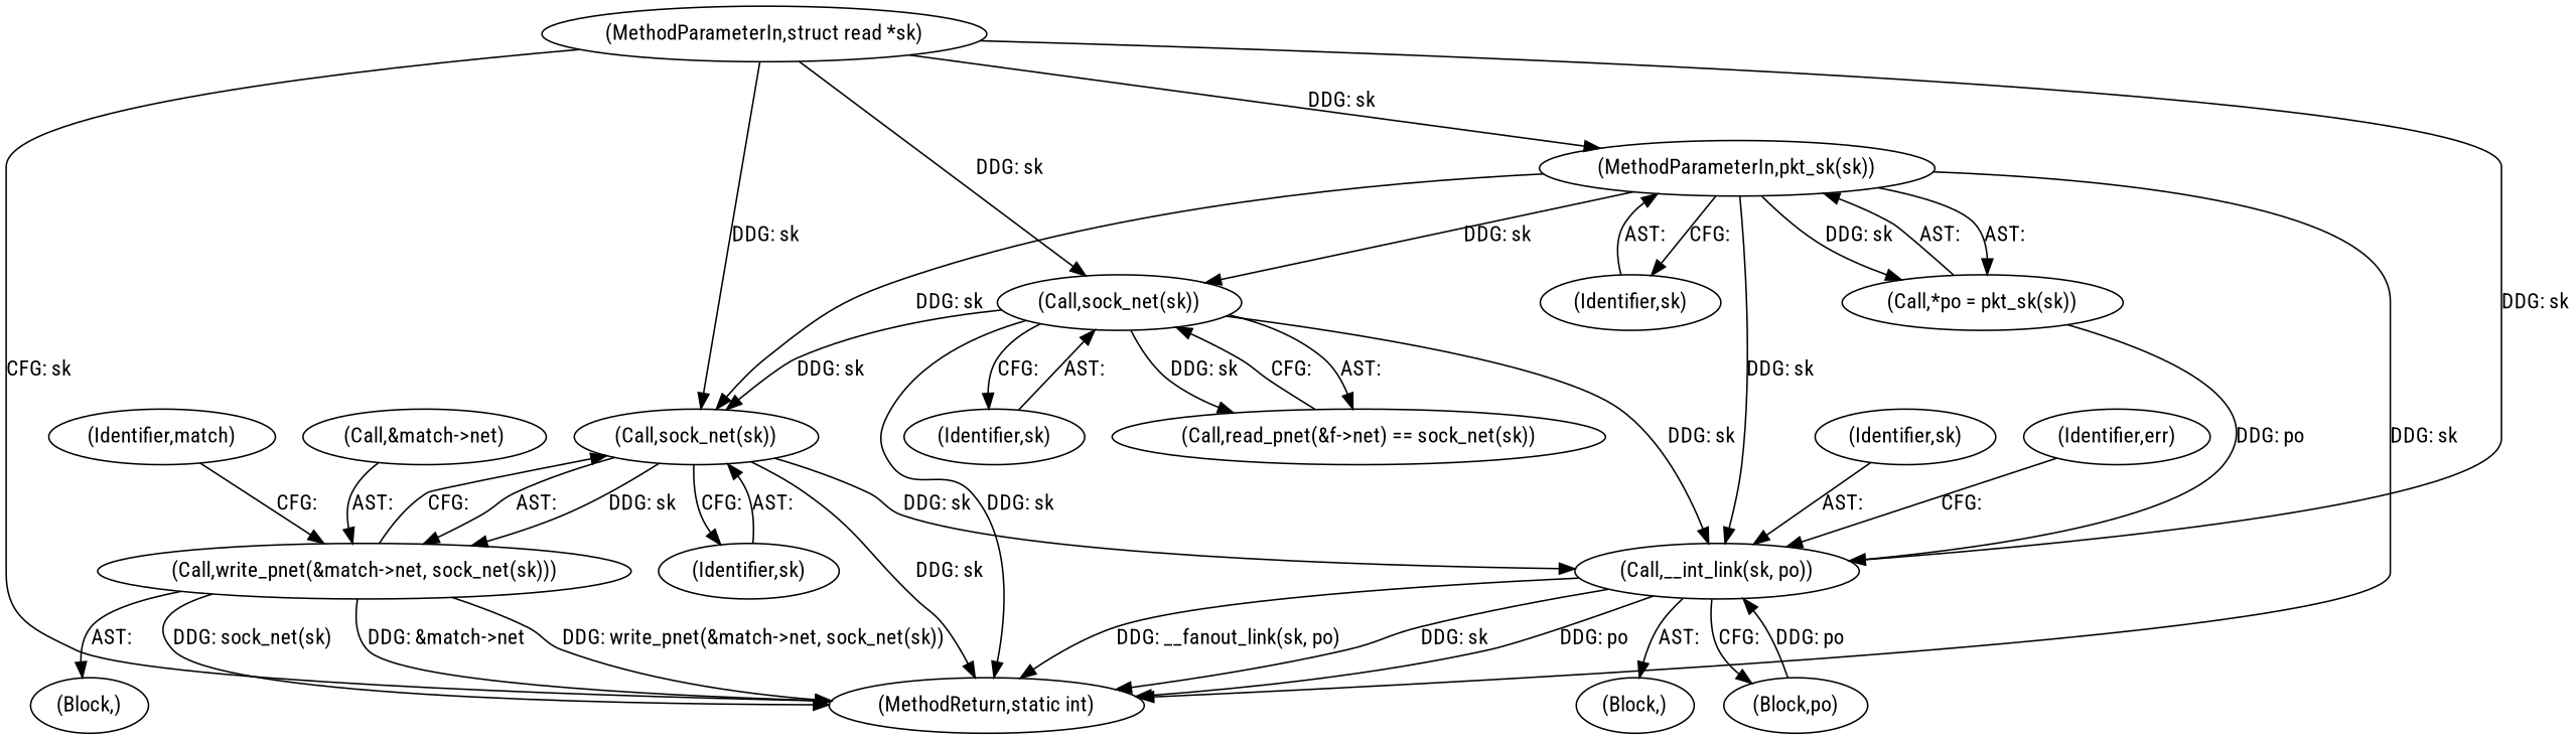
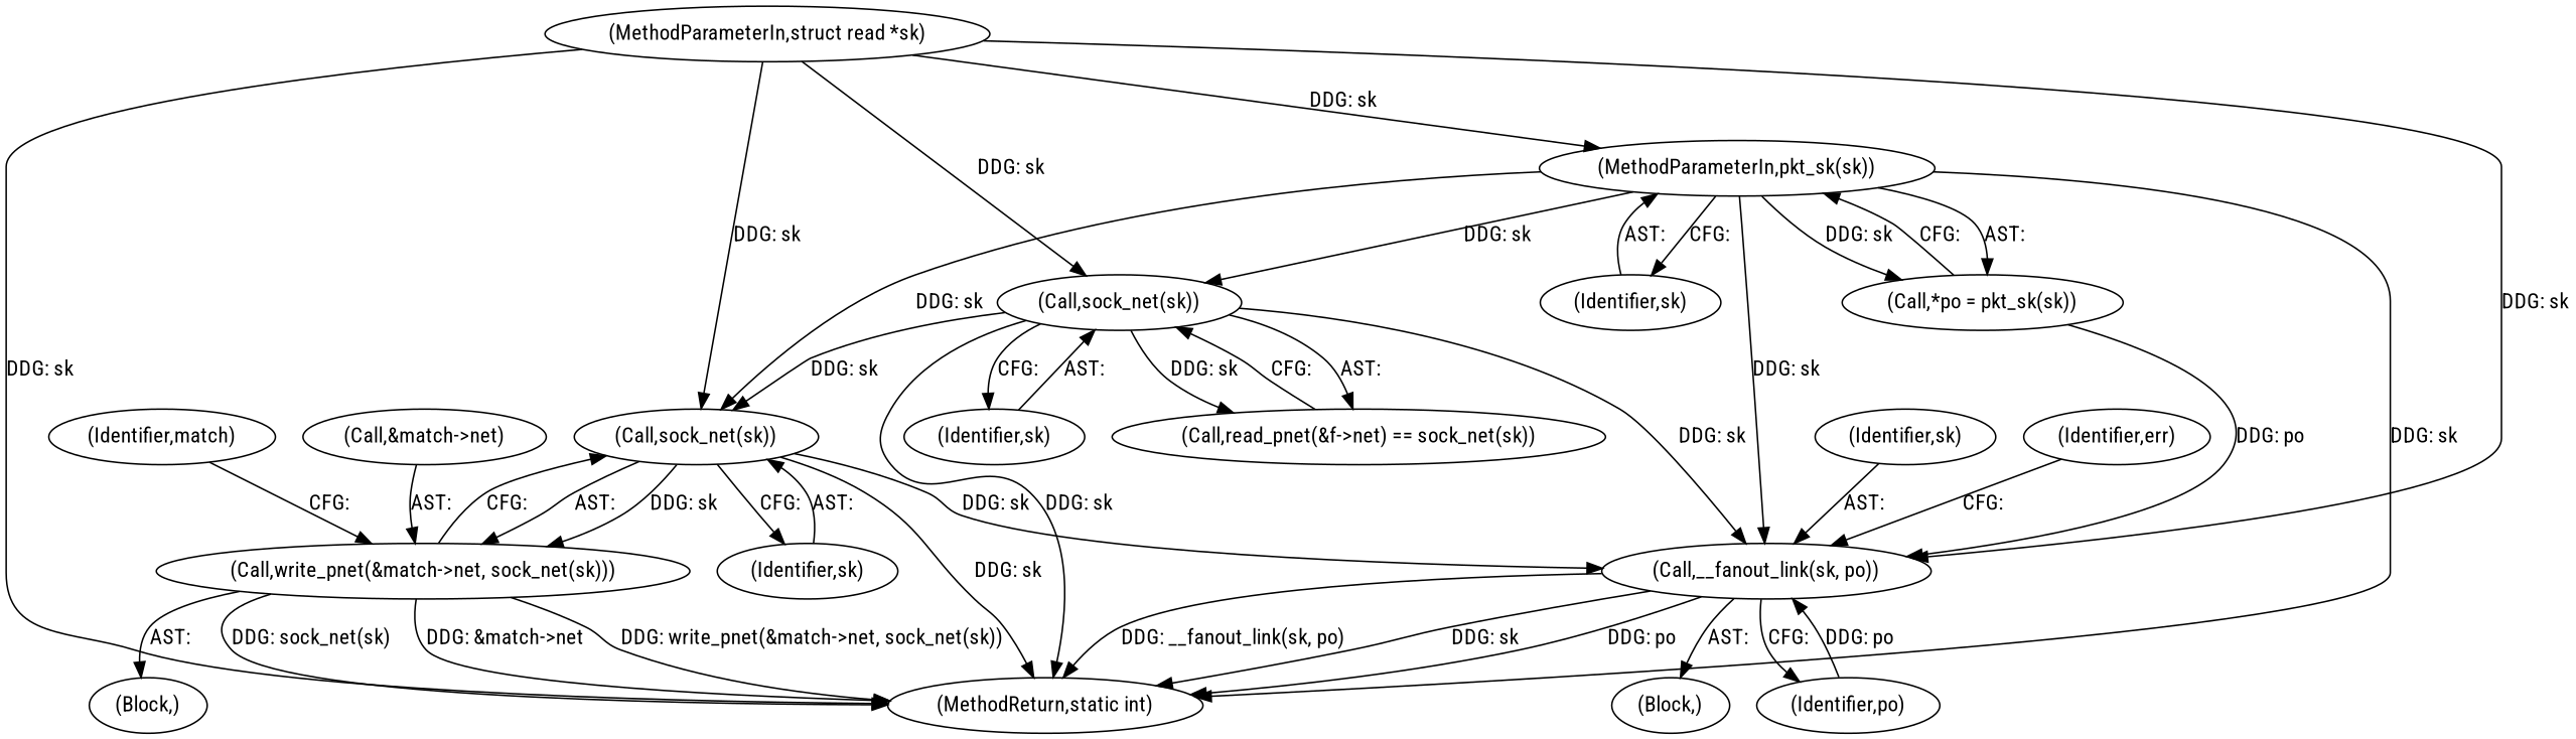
  digraph {
    fontname="Roboto Condensed"
    node [fontname="Roboto Condensed"]
    edge [fontname="Roboto Condensed"]
    n1 [label="(Call,sock_net(sk))"]
    n2 [label="(Call,write_pnet(&match->net, sock_net(sk)))"]
-   n3 [label="(Call,__int_link(sk, po))"]
+   n3 [label="(Call,__fanout_link(sk, po))"]
    n4 [label="(Identifier,sk)"]
    n5 [label="(MethodReturn,static int)"]
    n6 [label="(Block,)"]
    n7 [label="(Block,)"]
-   n8 [label="(Block,po)"]
+   n8 [label="(Identifier,po)"]
    n9 [label="(Call,sock_net(sk))"]
    n10 [label="(Call,read_pnet(&f->net) == sock_net(sk))"]
    n11 [label="(Identifier,sk)"]
    n12 [label="(MethodParameterIn,pkt_sk(sk))"]
    n13 [label="(Identifier,sk)"]
    n14 [label="(Call,*po = pkt_sk(sk))"]
    n15 [label="(MethodParameterIn,struct read *sk)"]
    n16 [label="(Identifier,match)"]
    n17 [label="(Identifier,sk)"]
    n18 [label="(Identifier,err)"]
    n19 [label="(Call,&match->net)"]
    n1 -> n2 [label="AST: "]
    n1 -> n2 [label="DDG: sk"]
    n1 -> n3 [label="DDG: sk"]
    n1 -> n4 [label="CFG: "]
    n1 -> n5 [label="DDG: sk"]
    n2 -> n1 [label="CFG: "]
    n2 -> n5 [label="DDG: sock_net(sk)"]
    n2 -> n5 [label="DDG: &match->net"]
    n2 -> n5 [label="DDG: write_pnet(&match->net, sock_net(sk))"]
    n2 -> n6 [label="AST: "]
    n3 -> n5 [label="DDG: sk"]
    n3 -> n5 [label="DDG: po"]
    n3 -> n5 [label="DDG: __fanout_link(sk, po)"]
    n3 -> n7 [label="AST: "]
    n3 -> n8 [label="CFG: "]
    n4 -> n1 [label="AST: "]
    n8 -> n3 [label="DDG: po"]
    n9 -> n1 [label="DDG: sk"]
    n9 -> n3 [label="DDG: sk"]
    n9 -> n5 [label="DDG: sk"]
    n9 -> n10 [label="AST: "]
    n9 -> n10 [label="DDG: sk"]
    n9 -> n11 [label="CFG: "]
    n10 -> n9 [label="CFG: "]
    n11 -> n9 [label="AST: "]
    n12 -> n1 [label="DDG: sk"]
    n12 -> n3 [label="DDG: sk"]
    n12 -> n5 [label="DDG: sk"]
    n12 -> n9 [label="DDG: sk"]
    n12 -> n13 [label="CFG: "]
    n12 -> n14 [label="AST: "]
    n12 -> n14 [label="DDG: sk"]
    n13 -> n12 [label="AST: "]
    n14 -> n3 [label="DDG: po"]
-   n14 -> n12 [label="AST: "]
+   n14 -> n12 [label="CFG: "]
    n15 -> n1 [label="DDG: sk"]
    n15 -> n3 [label="DDG: sk"]
-   n15 -> n5 [label="CFG: sk"]
+   n15 -> n5 [label="DDG: sk"]
    n15 -> n9 [label="DDG: sk"]
    n15 -> n12 [label="DDG: sk"]
    n16 -> n2 [label="CFG: "]
    n17 -> n3 [label="AST: "]
    n18 -> n3 [label="CFG: "]
    n19 -> n2 [label="AST: "]
  }
